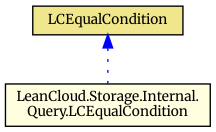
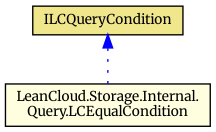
  digraph {
    fontname=Merriweather
    node [color=black fontname=Merriweather fontsize=10 shape=record style=filled]
    n1 [fillcolor=lightyellow fontcolor=black height=0.2 label="LeanCloud.Storage.Internal.\lQuery.LCEqualCondition" width=0.4]
-   n2 [fillcolor=khaki height=0.2 label=LCEqualCondition width=0.4]
+   n2 [fillcolor=khaki height=0.2 label=ILCQueryCondition width=0.4]
    n2 -> n1 [color=blue dir=back fontname=Merriweather fontsize=10 labelfontname=Helvetica labelfontsize=10 style=dotted]
  }
